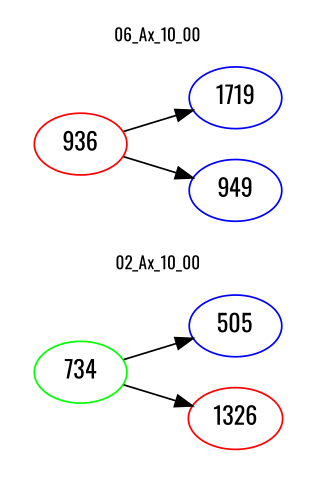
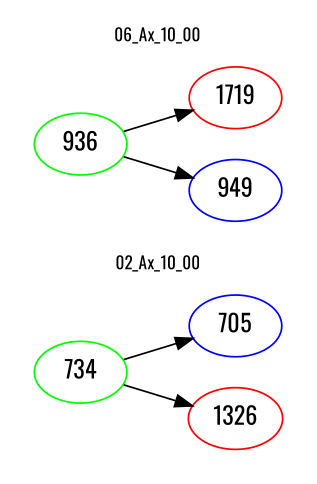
  digraph {
    fontname=Oswald
    rankdir=LR
    node [color=green fontname=Oswald]
    edge [color=black fontname=Oswald]
    n1 [label=734]
    n2 [color=red label=1326]
-   n3 [color=blue label=505]
-   n4 [color=red label=936]
+   n3 [color=blue label=705]
+   n4 [label=936]
    n5 [color=blue label=949]
-   n6 [color=blue label=1719]
+   n6 [color=red label=1719]
    subgraph cluster_1 {
      color=white
      fontsize=10
      label="02_Ax_10_00"
      n1
      n2
      n3
    }
    subgraph cluster_2 {
      color=white
      fontsize=10
      label="06_Ax_10_00"
      n4
      n5
      n6
    }
    n1 -> n2
    n1 -> n3
    n4 -> n5
    n4 -> n6
  }
